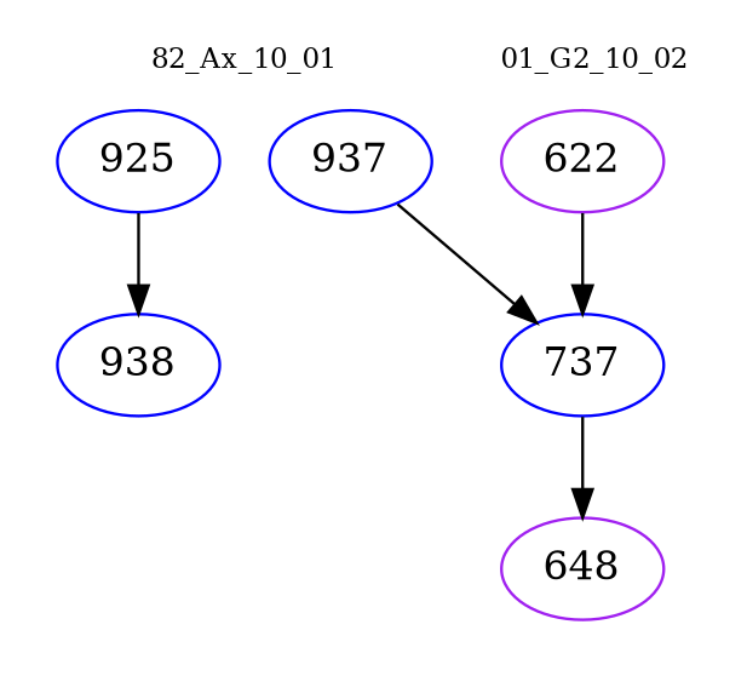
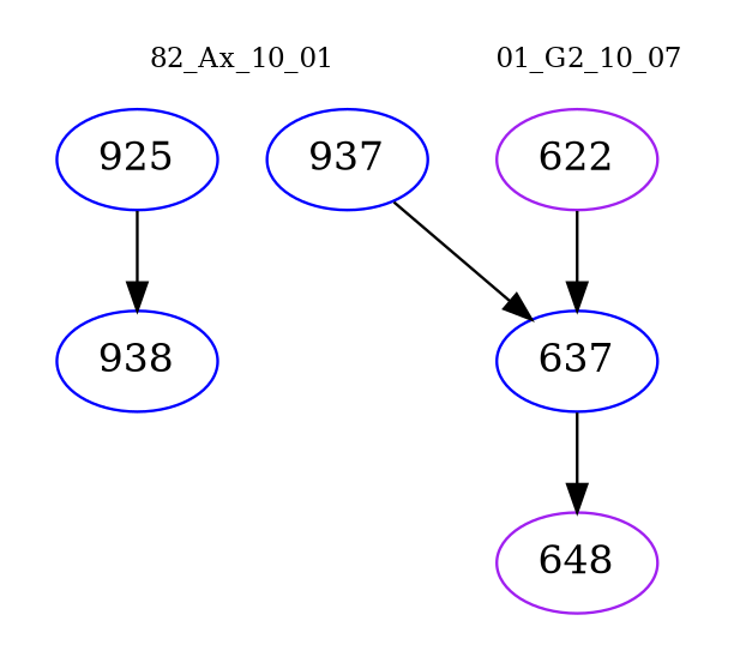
  digraph {
    node [color=blue]
    edge [color=black]
    n1 [label=937]
    n2 [label=925]
    n3 [label=938]
    n4 [color=purple label=622]
-   n5 [label=737]
+   n5 [label=637]
    n6 [color=purple label=648]
    subgraph cluster_1 {
      color=white
      fontsize=10
      label="82_Ax_10_01"
      n1
      n2
      n3
    }
    subgraph cluster_2 {
      color=white
      fontsize=10
-     label="01_G2_10_02"
+     label="01_G2_10_07"
      n4
      n5
      n6
    }
    n1 -> n5
    n2 -> n3
    n4 -> n5
    n5 -> n6
  }
